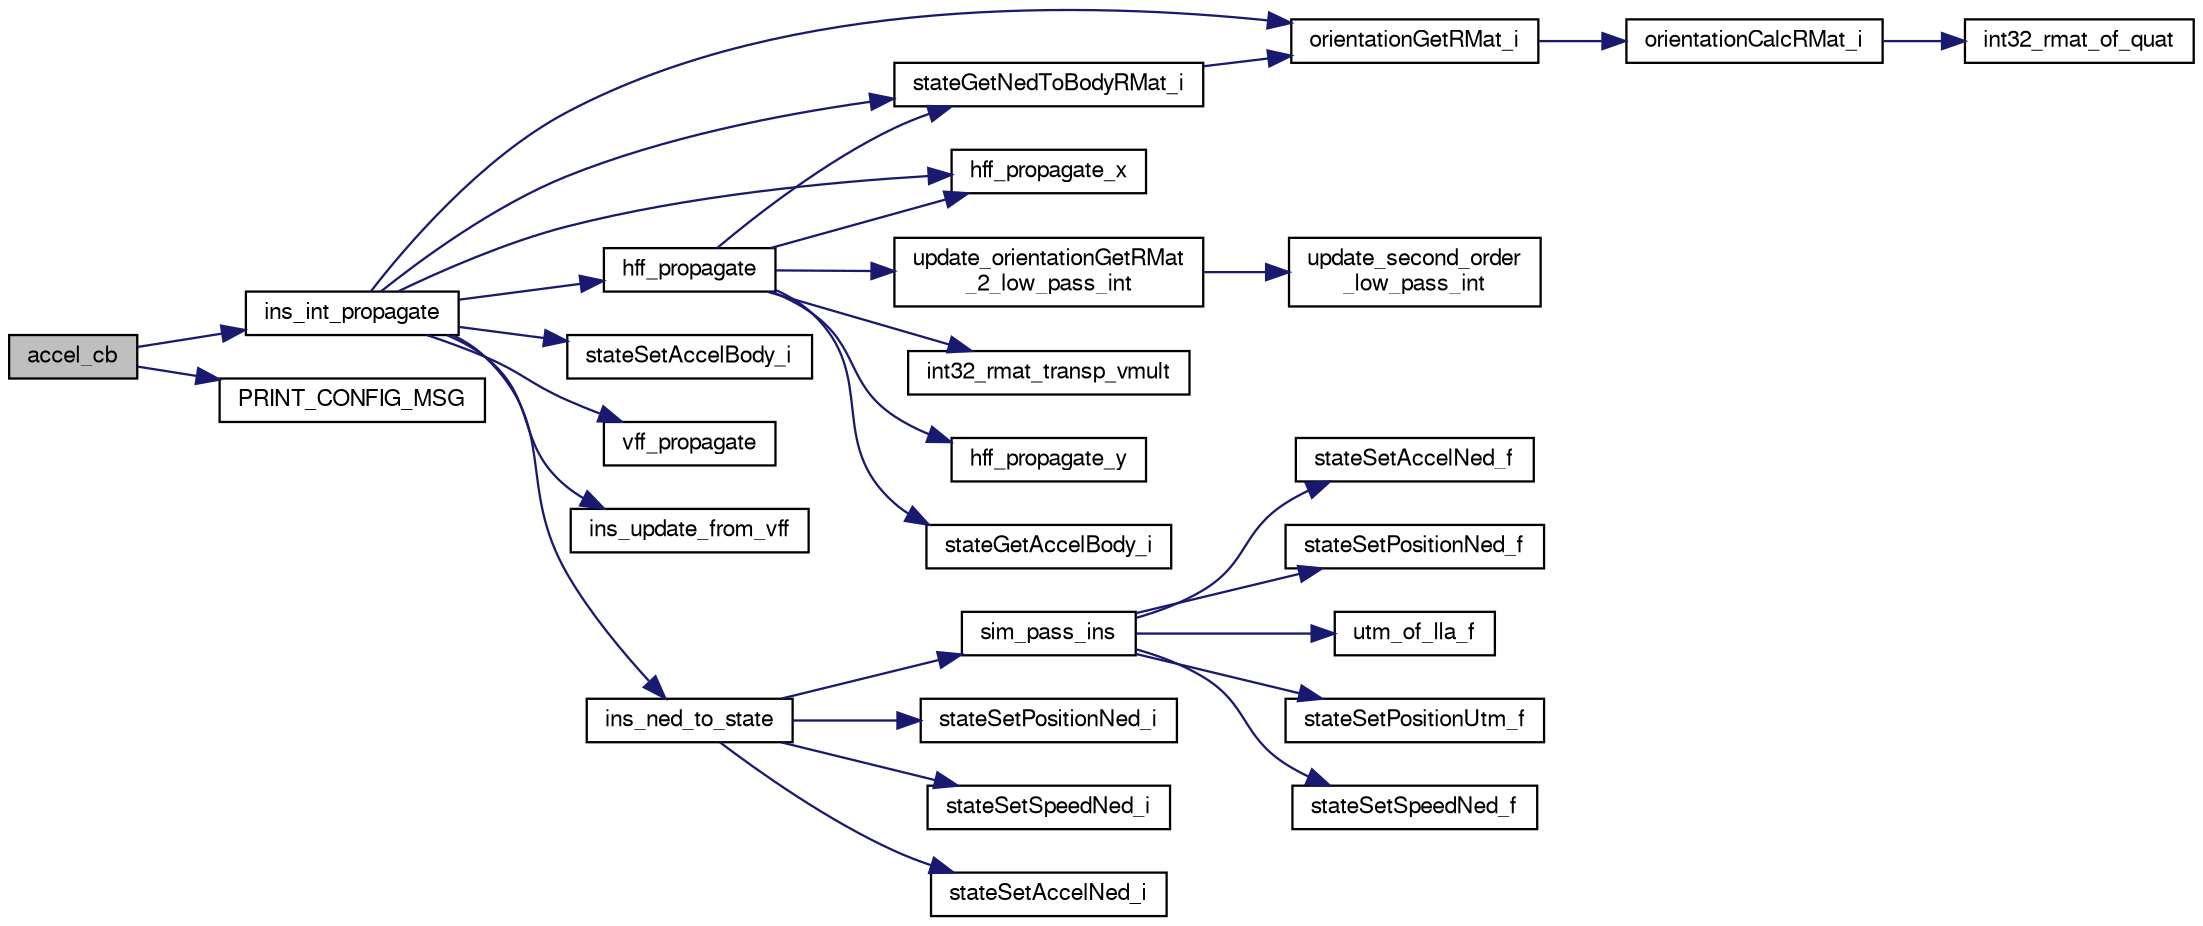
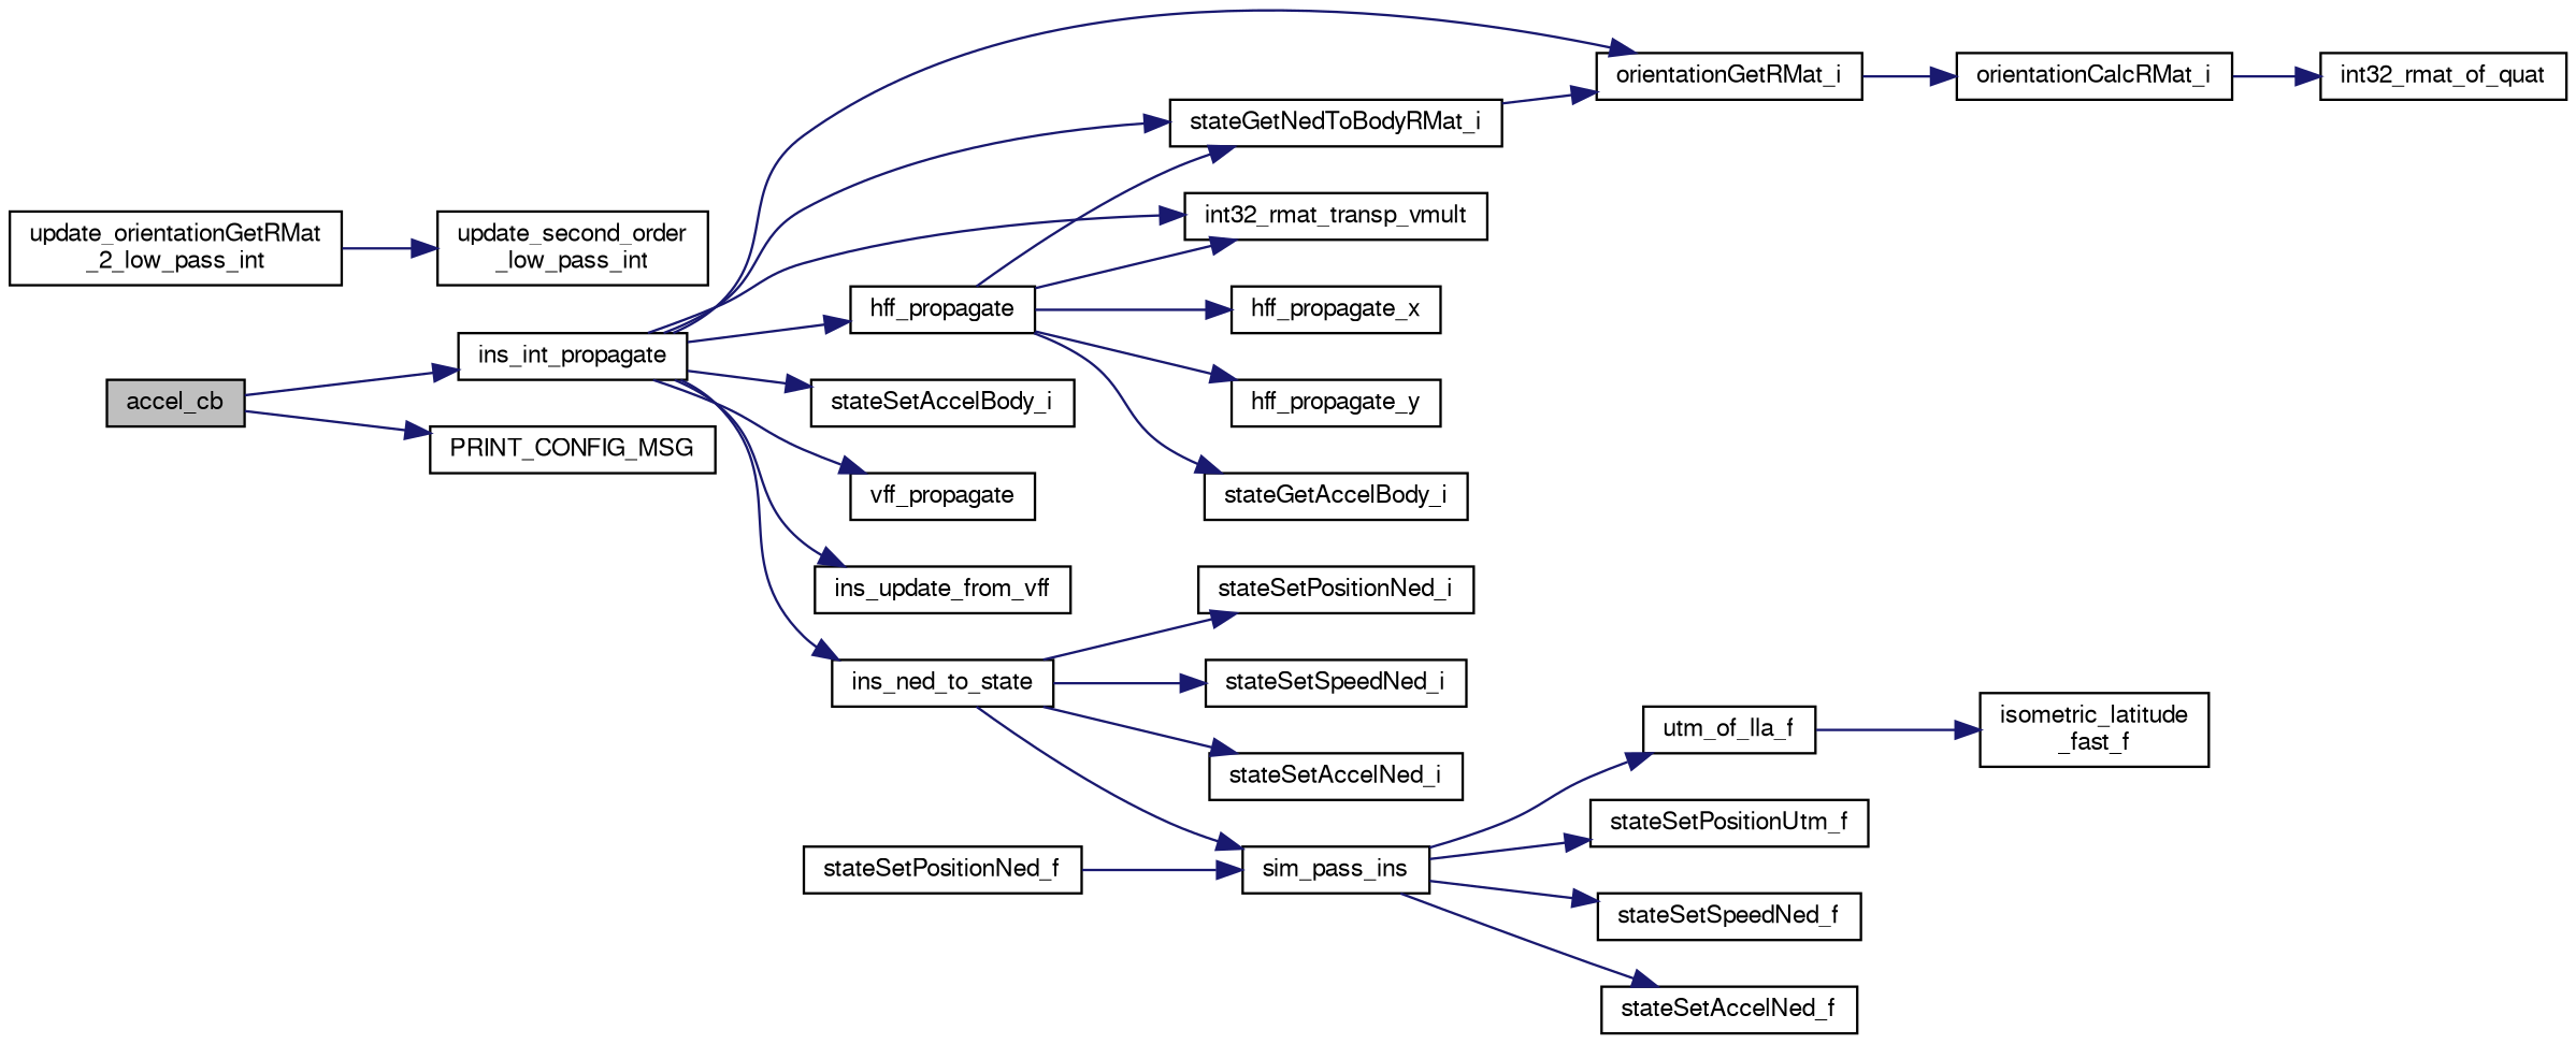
  digraph {
    rankdir=LR
    node [color=black fillcolor=white fontname=FreeSans fontsize=10 shape=record style=filled]
    edge [color=midnightblue fontname=FreeSans fontsize=10 labelfontname=FreeSans labelfontsize=10 style=solid]
    n1 [fillcolor=grey75 fontcolor=black height=0.2 label=accel_cb width=0.4]
    n2 [height=0.2 label=ins_int_propagate width=0.4]
    n3 [height=0.2 label=PRINT_CONFIG_MSG width=0.4]
    n4 [height=0.2 label=orientationGetRMat_i width=0.4]
    n5 [height=0.2 label=int32_rmat_transp_vmult width=0.4]
    n6 [height=0.2 label=stateSetAccelBody_i width=0.4]
    n7 [height=0.2 label=stateGetNedToBodyRMat_i width=0.4]
    n8 [height=0.2 label=vff_propagate width=0.4]
    n9 [height=0.2 label=ins_update_from_vff width=0.4]
    n10 [height=0.2 label=hff_propagate width=0.4]
    n11 [height=0.2 label=ins_ned_to_state width=0.4]
    n12 [height=0.2 label=orientationCalcRMat_i width=0.4]
    n13 [height=0.2 label=hff_propagate_x width=0.4]
    n14 [height=0.2 label=hff_propagate_y width=0.4]
    n15 [height=0.2 label=stateGetAccelBody_i width=0.4]
    n16 [height=0.2 label="update_orientationGetRMat\l_2_low_pass_int" width=0.4]
    n17 [height=0.2 label=stateSetPositionNed_i width=0.4]
    n18 [height=0.2 label=stateSetSpeedNed_i width=0.4]
    n19 [height=0.2 label=stateSetAccelNed_i width=0.4]
    n20 [height=0.2 label=sim_pass_ins width=0.4]
    n21 [height=0.2 label=int32_rmat_of_quat width=0.4]
    n22 [height=0.2 label="update_second_order\l_low_pass_int" width=0.4]
    n23 [height=0.2 label=stateSetPositionNed_f width=0.4]
    n24 [height=0.2 label=utm_of_lla_f width=0.4]
    n25 [height=0.2 label=stateSetPositionUtm_f width=0.4]
    n26 [height=0.2 label=stateSetSpeedNed_f width=0.4]
    n27 [height=0.2 label=stateSetAccelNed_f width=0.4]
+   n28 [height=0.2 label="isometric_latitude\l_fast_f" width=0.4]
    n1 -> n2
    n1 -> n3
    n2 -> n4
-   n2 -> n13
+   n2 -> n5
    n2 -> n6
    n2 -> n7
    n2 -> n8
    n2 -> n9
    n2 -> n10
    n2 -> n11
    n4 -> n12
    n7 -> n4
    n10 -> n5
    n10 -> n7
    n10 -> n13
    n10 -> n14
    n10 -> n15
-   n10 -> n16
    n11 -> n17
    n11 -> n18
    n11 -> n19
    n11 -> n20
    n12 -> n21
    n16 -> n22
-   n20 -> n23
+   n23 -> n20
    n20 -> n24
    n20 -> n25
    n20 -> n26
    n20 -> n27
+   n24 -> n28
  }
